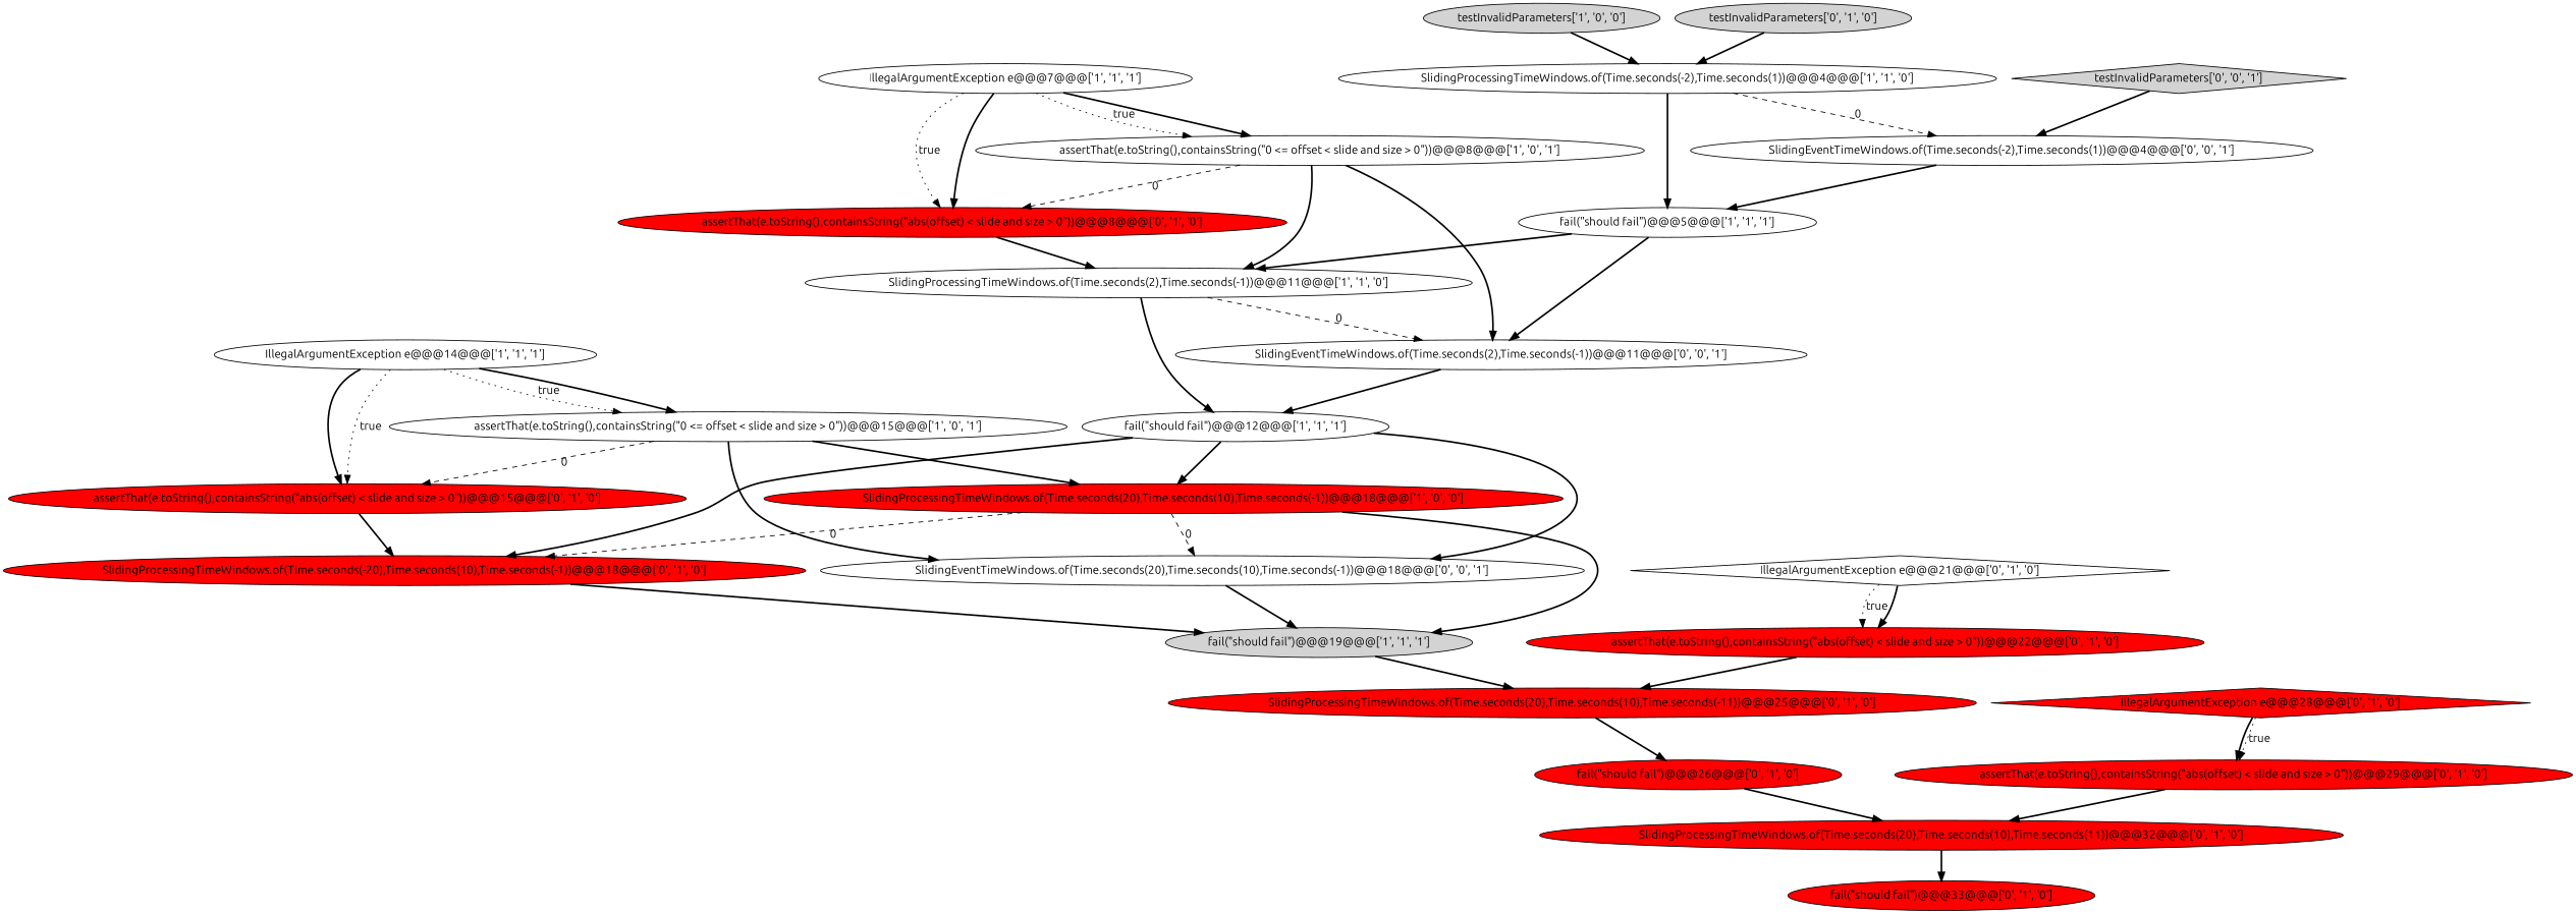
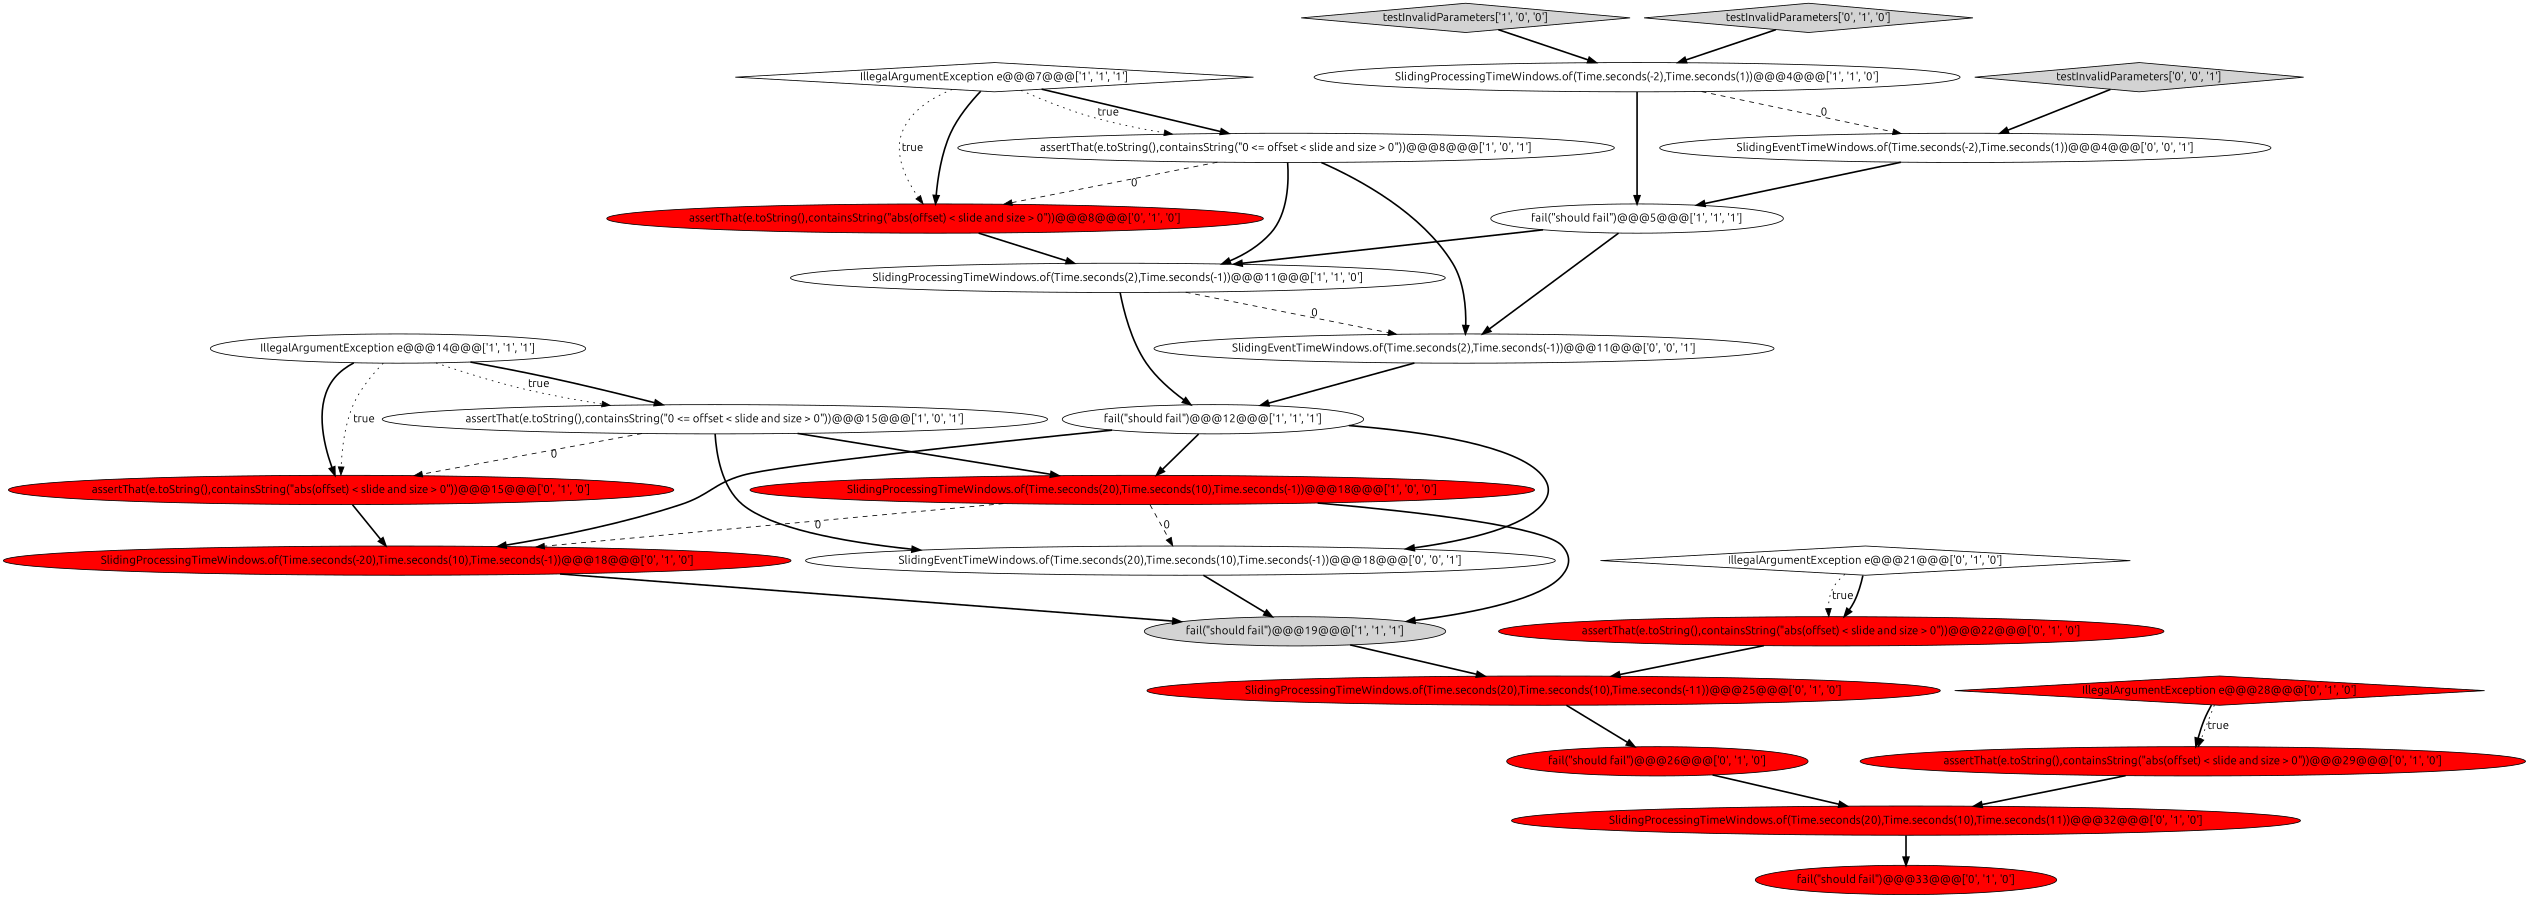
  digraph {
    fontname=Ubuntu
    node [fillcolor=white fontname=Ubuntu shape=ellipse style=filled]
    edge [fontname=Ubuntu style=bold]
    n1 [label="assertThat(e.toString(),containsString(\"0 <= offset < slide and size > 0\"))@@@8@@@['1', '0', '1']"]
    n2 [label="SlidingProcessingTimeWindows.of(Time.seconds(2),Time.seconds(-1))@@@11@@@['1', '1', '0']"]
    n3 [fillcolor=red label="assertThat(e.toString(),containsString(\"abs(offset) < slide and size > 0\"))@@@8@@@['0', '1', '0']"]
    n4 [label="SlidingEventTimeWindows.of(Time.seconds(2),Time.seconds(-1))@@@11@@@['0', '0', '1']"]
    n5 [label="fail(\"should fail\")@@@12@@@['1', '1', '1']"]
    n6 [fillcolor=red label="fail(\"should fail\")@@@26@@@['0', '1', '0']"]
    n7 [fillcolor=red label="SlidingProcessingTimeWindows.of(Time.seconds(20),Time.seconds(10),Time.seconds(11))@@@32@@@['0', '1', '0']"]
    n8 [fillcolor=red label="fail(\"should fail\")@@@33@@@['0', '1', '0']"]
    n9 [fillcolor=red label="SlidingProcessingTimeWindows.of(Time.seconds(20),Time.seconds(10),Time.seconds(-11))@@@25@@@['0', '1', '0']"]
-   n10 [fillcolor=lightgray label="testInvalidParameters['1', '0', '0']"]
+   n10 [fillcolor=lightgray label="testInvalidParameters['1', '0', '0']" shape=diamond]
    n11 [label="SlidingProcessingTimeWindows.of(Time.seconds(-2),Time.seconds(1))@@@4@@@['1', '1', '0']"]
    n12 [label="fail(\"should fail\")@@@5@@@['1', '1', '1']"]
    n13 [label="SlidingEventTimeWindows.of(Time.seconds(-2),Time.seconds(1))@@@4@@@['0', '0', '1']"]
    n14 [label="SlidingEventTimeWindows.of(Time.seconds(20),Time.seconds(10),Time.seconds(-1))@@@18@@@['0', '0', '1']"]
    n15 [fillcolor=lightgray label="fail(\"should fail\")@@@19@@@['1', '1', '1']"]
    n16 [label="IllegalArgumentException e@@@14@@@['1', '1', '1']"]
    n17 [label="assertThat(e.toString(),containsString(\"0 <= offset < slide and size > 0\"))@@@15@@@['1', '0', '1']"]
    n18 [fillcolor=red label="assertThat(e.toString(),containsString(\"abs(offset) < slide and size > 0\"))@@@15@@@['0', '1', '0']"]
    n19 [fillcolor=red label="SlidingProcessingTimeWindows.of(Time.seconds(20),Time.seconds(10),Time.seconds(-1))@@@18@@@['1', '0', '0']"]
    n20 [fillcolor=red label="SlidingProcessingTimeWindows.of(Time.seconds(-20),Time.seconds(10),Time.seconds(-1))@@@18@@@['0', '1', '0']"]
    n21 [label="IllegalArgumentException e@@@21@@@['0', '1', '0']" shape=diamond]
    n22 [fillcolor=red label="assertThat(e.toString(),containsString(\"abs(offset) < slide and size > 0\"))@@@22@@@['0', '1', '0']"]
    n23 [fillcolor=red label="assertThat(e.toString(),containsString(\"abs(offset) < slide and size > 0\"))@@@29@@@['0', '1', '0']"]
    n24 [fillcolor=red label="IllegalArgumentException e@@@28@@@['0', '1', '0']" shape=diamond]
    n25 [fillcolor=lightgray label="testInvalidParameters['0', '0', '1']" shape=diamond]
-   n26 [label="IllegalArgumentException e@@@7@@@['1', '1', '1']"]
-   n27 [fillcolor=lightgray label="testInvalidParameters['0', '1', '0']"]
+   n26 [label="IllegalArgumentException e@@@7@@@['1', '1', '1']" shape=diamond]
+   n27 [fillcolor=lightgray label="testInvalidParameters['0', '1', '0']" shape=diamond]
    n1 -> n2
    n1 -> n3 [label=0 style=dashed]
    n1 -> n4
    n2 -> n4 [label=0 style=dashed]
    n2 -> n5
    n3 -> n2
    n4 -> n5
    n5 -> n14
    n5 -> n19
    n5 -> n20
    n6 -> n7
    n7 -> n8
    n9 -> n6
    n10 -> n11
    n11 -> n12
    n11 -> n13 [label=0 style=dashed]
    n12 -> n2
    n12 -> n4
    n13 -> n12
    n14 -> n15
    n15 -> n9
    n16 -> n17 [label=true style=dotted]
    n16 -> n17
    n16 -> n18
    n16 -> n18 [label=true style=dotted]
    n17 -> n14
    n17 -> n18 [label=0 style=dashed]
    n17 -> n19
    n18 -> n20
    n19 -> n14 [label=0 style=dashed]
    n19 -> n15
    n19 -> n20 [label=0 style=dashed]
    n20 -> n15
    n21 -> n22 [label=true style=dotted]
    n21 -> n22
    n22 -> n9
    n23 -> n7
    n24 -> n23
    n24 -> n23 [label=true style=dotted]
    n25 -> n13
    n26 -> n1
    n26 -> n1 [label=true style=dotted]
    n26 -> n3 [label=true style=dotted]
    n26 -> n3
    n27 -> n11
  }
